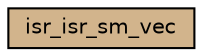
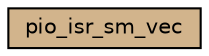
  digraph {
    rankdir=TB
-   n1 [color=black fillcolor=tan fontname=Helvetica fontsize=10 height=0.2 label=isr_isr_sm_vec shape=box style=filled width=0.4]
+   n1 [color=black fillcolor=tan fontname=Helvetica fontsize=10 height=0.2 label=pio_isr_sm_vec shape=box style=filled width=0.4]
  }
